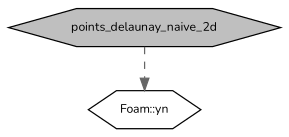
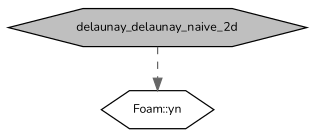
  digraph {
    rankdir=TB
    fontname=Nunito
    node [color=black fontname=Nunito fontsize=10 shape=hexagon]
-   n1 [fillcolor=grey75 fontcolor=black height=0.2 label=points_delaunay_naive_2d style=filled width=0.4]
+   n1 [fillcolor=grey75 fontcolor=black height=0.2 label=delaunay_delaunay_naive_2d style=filled width=0.4]
    n2 [height=0.2 label="Foam::yn" width=0.4]
    n1 -> n2 [color=gray40 fontname=Nunito fontsize=10 labelfontname=Helvetica labelfontsize=10 style=dashed]
  }
